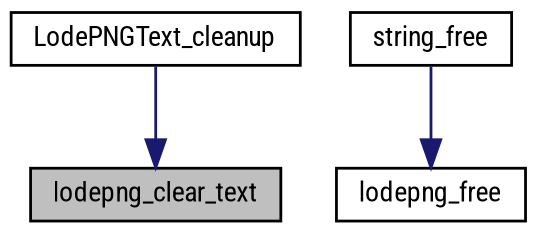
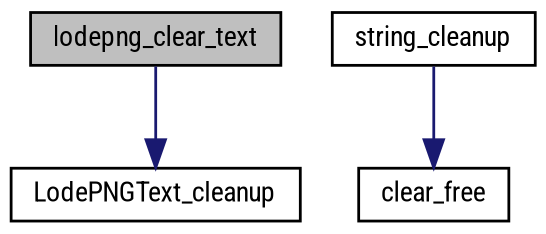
  digraph {
    fontname="Roboto Condensed"
    rankdir=TB
    node [color=black fillcolor=white fontname="Roboto Condensed" fontsize=10 shape=record style=filled]
    edge [color=midnightblue fontname="Roboto Condensed" fontsize=10 labelfontname=Helvetica labelfontsize=10 style=solid]
    n1 [fillcolor=grey75 fontcolor=black height=0.2 label=lodepng_clear_text width=0.4]
    n2 [height=0.2 label=LodePNGText_cleanup width=0.4]
-   n3 [height=0.2 label=lodepng_free width=0.4]
-   n4 [height=0.2 label=string_free width=0.4]
-   n2 -> n1
+   n3 [height=0.2 label=clear_free width=0.4]
+   n4 [height=0.2 label=string_cleanup width=0.4]
+   n1 -> n2
    n4 -> n3
  }
